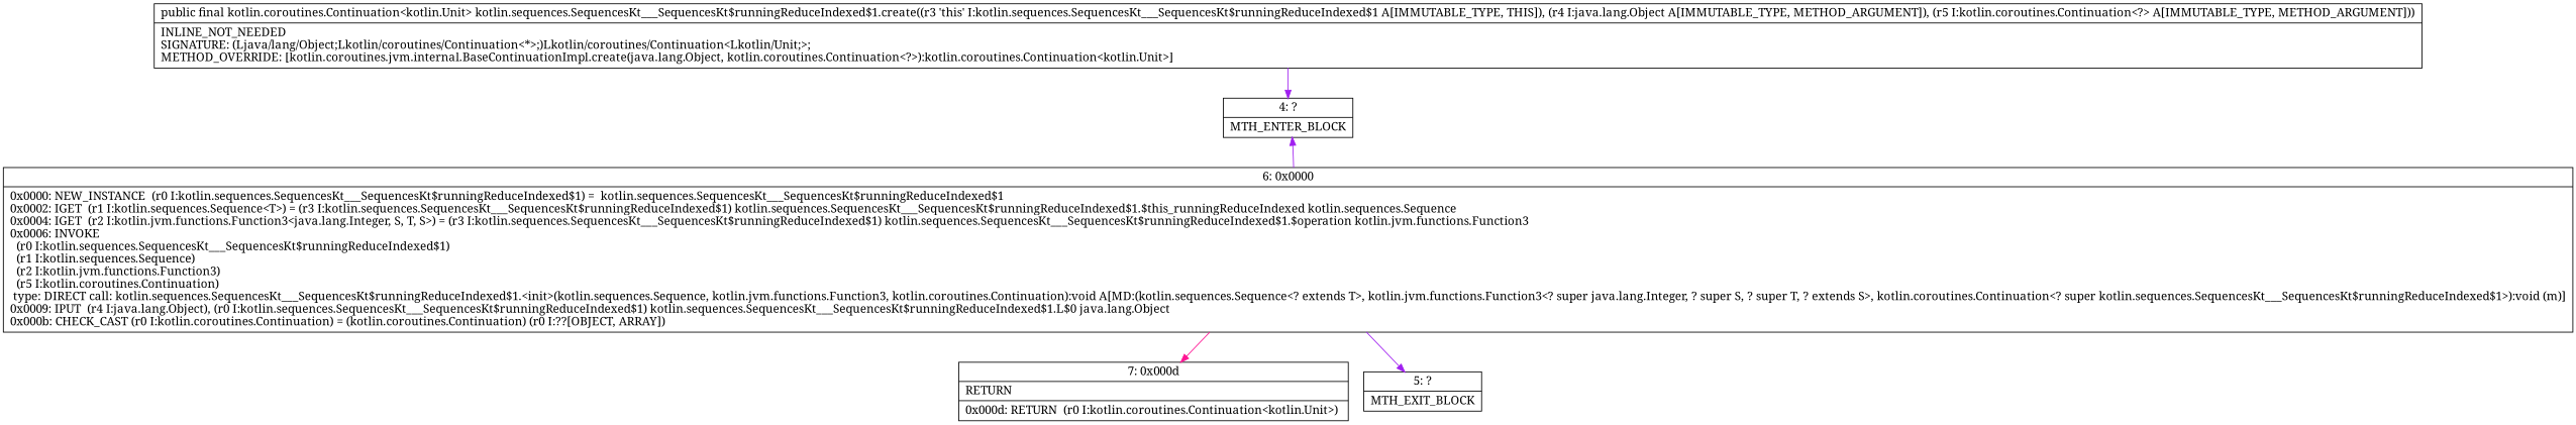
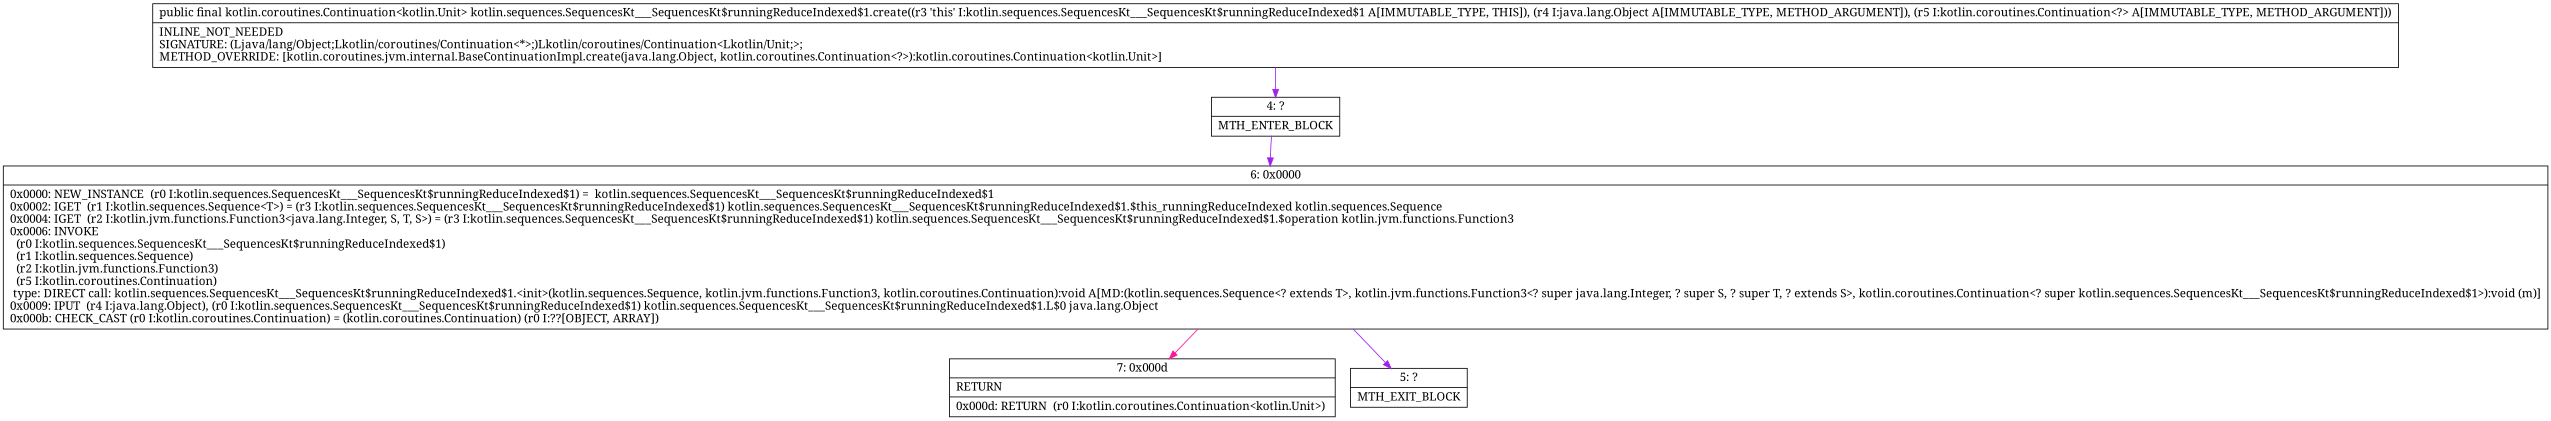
  digraph {
    fontname="Noto Serif"
    node [fontname="Noto Serif" shape=record]
    edge [color=purple fontname="Noto Serif"]
    n1 [label="{4\:\ ?|MTH_ENTER_BLOCK\l}"]
    n2 [label="{6\:\ 0x0000|0x0000: NEW_INSTANCE  (r0 I:kotlin.sequences.SequencesKt___SequencesKt$runningReduceIndexed$1) =  kotlin.sequences.SequencesKt___SequencesKt$runningReduceIndexed$1 \l0x0002: IGET  (r1 I:kotlin.sequences.Sequence\<T\>) = (r3 I:kotlin.sequences.SequencesKt___SequencesKt$runningReduceIndexed$1) kotlin.sequences.SequencesKt___SequencesKt$runningReduceIndexed$1.$this_runningReduceIndexed kotlin.sequences.Sequence \l0x0004: IGET  (r2 I:kotlin.jvm.functions.Function3\<java.lang.Integer, S, T, S\>) = (r3 I:kotlin.sequences.SequencesKt___SequencesKt$runningReduceIndexed$1) kotlin.sequences.SequencesKt___SequencesKt$runningReduceIndexed$1.$operation kotlin.jvm.functions.Function3 \l0x0006: INVOKE  \l  (r0 I:kotlin.sequences.SequencesKt___SequencesKt$runningReduceIndexed$1)\l  (r1 I:kotlin.sequences.Sequence)\l  (r2 I:kotlin.jvm.functions.Function3)\l  (r5 I:kotlin.coroutines.Continuation)\l type: DIRECT call: kotlin.sequences.SequencesKt___SequencesKt$runningReduceIndexed$1.\<init\>(kotlin.sequences.Sequence, kotlin.jvm.functions.Function3, kotlin.coroutines.Continuation):void A[MD:(kotlin.sequences.Sequence\<? extends T\>, kotlin.jvm.functions.Function3\<? super java.lang.Integer, ? super S, ? super T, ? extends S\>, kotlin.coroutines.Continuation\<? super kotlin.sequences.SequencesKt___SequencesKt$runningReduceIndexed$1\>):void (m)]\l0x0009: IPUT  (r4 I:java.lang.Object), (r0 I:kotlin.sequences.SequencesKt___SequencesKt$runningReduceIndexed$1) kotlin.sequences.SequencesKt___SequencesKt$runningReduceIndexed$1.L$0 java.lang.Object \l0x000b: CHECK_CAST (r0 I:kotlin.coroutines.Continuation) = (kotlin.coroutines.Continuation) (r0 I:??[OBJECT, ARRAY]) \l}"]
    n3 [label="{7\:\ 0x000d|RETURN\l|0x000d: RETURN  (r0 I:kotlin.coroutines.Continuation\<kotlin.Unit\>) \l}"]
    n4 [label="{5\:\ ?|MTH_EXIT_BLOCK\l}"]
    n5 [label="{public final kotlin.coroutines.Continuation\<kotlin.Unit\> kotlin.sequences.SequencesKt___SequencesKt$runningReduceIndexed$1.create((r3 'this' I:kotlin.sequences.SequencesKt___SequencesKt$runningReduceIndexed$1 A[IMMUTABLE_TYPE, THIS]), (r4 I:java.lang.Object A[IMMUTABLE_TYPE, METHOD_ARGUMENT]), (r5 I:kotlin.coroutines.Continuation\<?\> A[IMMUTABLE_TYPE, METHOD_ARGUMENT]))  | INLINE_NOT_NEEDED\lSIGNATURE: (Ljava\/lang\/Object;Lkotlin\/coroutines\/Continuation\<*\>;)Lkotlin\/coroutines\/Continuation\<Lkotlin\/Unit;\>;\lMETHOD_OVERRIDE: [kotlin.coroutines.jvm.internal.BaseContinuationImpl.create(java.lang.Object, kotlin.coroutines.Continuation\<?\>):kotlin.coroutines.Continuation\<kotlin.Unit\>]\l}"]
-   n2 -> n1
+   n1 -> n2
    n2 -> n3 [color=deeppink]
    n2 -> n4
    n5 -> n1
  }
